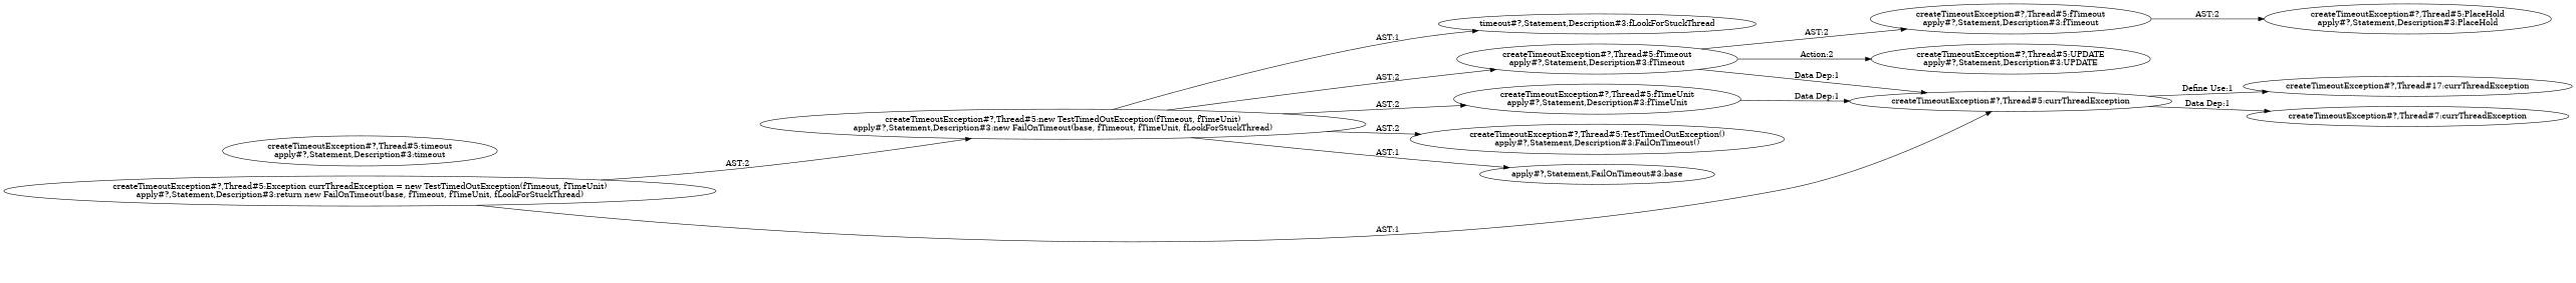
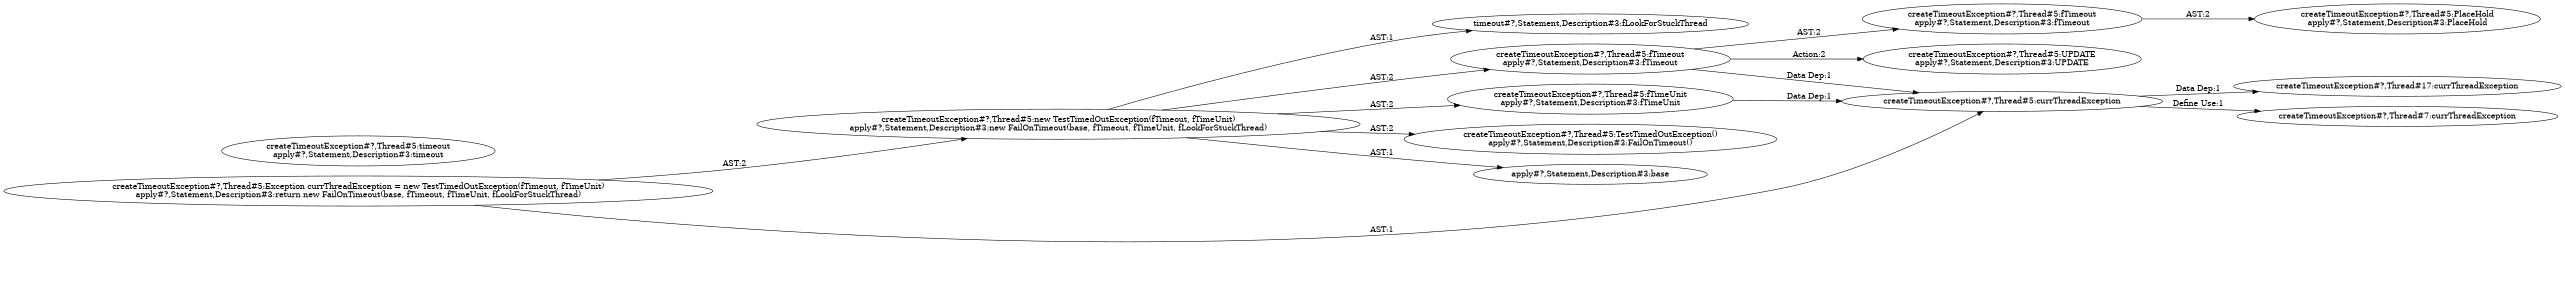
  digraph {
    rankdir=LR
    node [shape=ellipse]
    n1 [label="createTimeoutException#?,Thread#5:UPDATE\napply#?,Statement,Description#3:UPDATE"]
    n2 [label="createTimeoutException#?,Thread#5:fTimeout\napply#?,Statement,Description#3:fTimeout"]
    n3 [label="createTimeoutException#?,Thread#5:fTimeout\napply#?,Statement,Description#3:fTimeout"]
    n4 [label="createTimeoutException#?,Thread#5:currThreadException"]
    n5 [label="createTimeoutException#?,Thread#5:PlaceHold\napply#?,Statement,Description#3:PlaceHold"]
    n6 [label="createTimeoutException#?,Thread#7:currThreadException"]
    n7 [label="createTimeoutException#?,Thread#17:currThreadException"]
    n8 [label="createTimeoutException#?,Thread#5:new TestTimedOutException(fTimeout, fTimeUnit)\napply#?,Statement,Description#3:new FailOnTimeout(base, fTimeout, fTimeUnit, fLookForStuckThread)"]
    n9 [label="createTimeoutException#?,Thread#5:TestTimedOutException()\napply#?,Statement,Description#3:FailOnTimeout()"]
    n10 [label="createTimeoutException#?,Thread#5:fTimeUnit\napply#?,Statement,Description#3:fTimeUnit"]
-   n11 [label="apply#?,Statement,FailOnTimeout#3:base"]
+   n11 [label="apply#?,Statement,Description#3:base"]
    n12 [label="timeout#?,Statement,Description#3:fLookForStuckThread"]
    n13 [label="createTimeoutException#?,Thread#5:Exception currThreadException = new TestTimedOutException(fTimeout, fTimeUnit)\napply#?,Statement,Description#3:return new FailOnTimeout(base, fTimeout, fTimeUnit, fLookForStuckThread)"]
    n14 [label="createTimeoutException#?,Thread#5:timeout\napply#?,Statement,Description#3:timeout"]
    n2 -> n1 [label="Action:2"]
    n2 -> n3 [label="AST:2"]
    n2 -> n4 [label="Data Dep:1"]
    n3 -> n5 [label="AST:2"]
-   n4 -> n6 [label="Data Dep:1"]
-   n4 -> n7 [label="Define Use:1"]
+   n4 -> n6 [label="Define Use:1"]
+   n4 -> n7 [label="Data Dep:1"]
    n8 -> n2 [label="AST:2"]
    n8 -> n9 [label="AST:2"]
    n8 -> n10 [label="AST:2"]
    n8 -> n11 [label="AST:1"]
    n8 -> n12 [label="AST:1"]
    n10 -> n4 [label="Data Dep:1"]
    n13 -> n4 [label="AST:1"]
    n13 -> n8 [label="AST:2"]
  }
